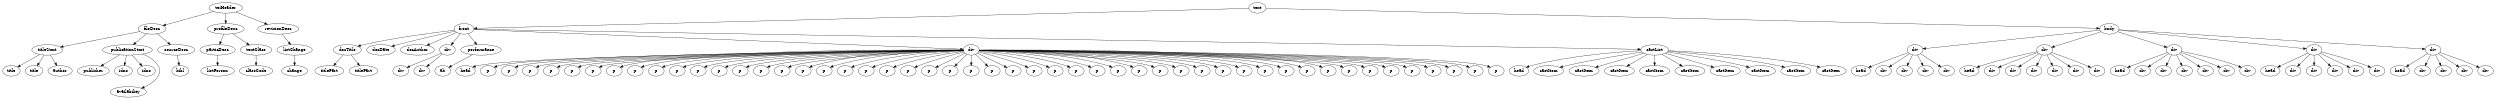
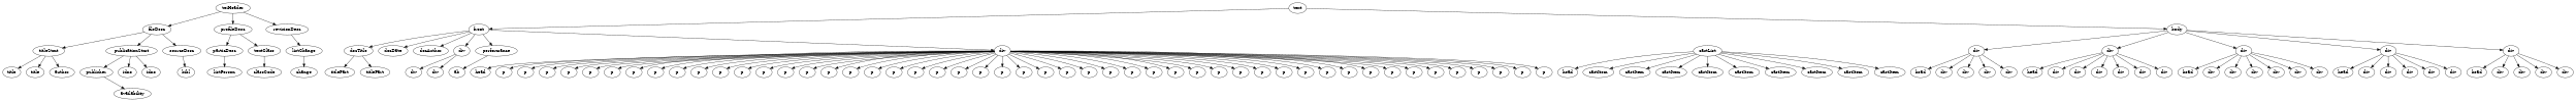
  digraph {
    n1 [label=teiHeader]
    n2 [label=fileDesc]
    n3 [label=profileDesc]
    n4 [label=revisionDesc]
    n5 [label=text]
    n6 [label=front]
    n7 [label=body]
    n8 [label=titleStmt]
    n9 [label=publicationStmt]
    n10 [label=sourceDesc]
    n11 [label=particDesc]
    n12 [label=textClass]
    n13 [label=listChange]
    n14 [label=title]
    n15 [label=title]
    n16 [label=author]
    n17 [label=publisher]
    n18 [label=idno]
    n19 [label=idno]
    n20 [label=availability]
    n21 [label=bibl]
    n22 [label=listPerson]
    n23 [label=classCode]
    n24 [label=change]
    n25 [label=docTitle]
    n26 [label=docDate]
    n27 [label=docAuthor]
    n28 [label=div]
    n29 [label=performance]
    n30 [label=div]
    n31 [label=castList]
    n32 [label=div]
    n33 [label=div]
    n34 [label=div]
    n35 [label=div]
    n36 [label=div]
    n37 [label=titlePart]
    n38 [label=titlePart]
    n39 [label=div]
    n40 [label=div]
    n41 [label=ab]
    n42 [label=head]
    n43 [label=p]
    n44 [label=p]
    n45 [label=p]
    n46 [label=p]
    n47 [label=p]
    n48 [label=p]
    n49 [label=p]
    n50 [label=p]
    n51 [label=p]
    n52 [label=p]
    n53 [label=p]
    n54 [label=p]
    n55 [label=p]
    n56 [label=p]
    n57 [label=p]
    n58 [label=p]
    n59 [label=p]
    n60 [label=p]
    n61 [label=p]
    n62 [label=p]
    n63 [label=p]
    n64 [label=p]
    n65 [label=p]
    n66 [label=p]
    n67 [label=p]
    n68 [label=p]
    n69 [label=p]
    n70 [label=p]
    n71 [label=p]
    n72 [label=p]
    n73 [label=p]
    n74 [label=p]
    n75 [label=p]
    n76 [label=p]
    n77 [label=p]
    n78 [label=p]
    n79 [label=p]
    n80 [label=p]
    n81 [label=p]
    n82 [label=p]
    n83 [label=p]
    n84 [label=p]
    n85 [label=p]
    n86 [label=p]
    n87 [label=p]
    n88 [label=p]
    n89 [label=p]
    n90 [label=p]
    n91 [label=p]
    n92 [label=head]
    n93 [label=castItem]
    n94 [label=castItem]
    n95 [label=castItem]
    n96 [label=castItem]
    n97 [label=castItem]
    n98 [label=castItem]
    n99 [label=castItem]
    n100 [label=castItem]
    n101 [label=castItem]
    n102 [label=head]
    n103 [label=div]
    n104 [label=div]
    n105 [label=div]
    n106 [label=div]
    n107 [label=head]
    n108 [label=div]
    n109 [label=div]
    n110 [label=div]
    n111 [label=div]
    n112 [label=div]
    n113 [label=div]
    n114 [label=head]
    n115 [label=div]
    n116 [label=div]
    n117 [label=div]
    n118 [label=div]
    n119 [label=div]
    n120 [label=div]
    n121 [label=head]
    n122 [label=div]
    n123 [label=div]
    n124 [label=div]
    n125 [label=div]
    n126 [label=div]
    n127 [label=head]
    n128 [label=div]
    n129 [label=div]
    n130 [label=div]
    n131 [label=div]
    n1 -> n2
    n1 -> n3
    n1 -> n4
    n2 -> n8
    n2 -> n9
    n2 -> n10
    n3 -> n11
    n3 -> n12
    n4 -> n13
    n5 -> n6
    n5 -> n7
    n6 -> n25
    n6 -> n26
    n6 -> n27
    n6 -> n28
    n6 -> n29
    n6 -> n30
-   n6 -> n31
    n7 -> n32
    n7 -> n33
    n7 -> n34
    n7 -> n35
    n7 -> n36
    n8 -> n14
    n8 -> n15
    n8 -> n16
    n9 -> n17
    n9 -> n18
    n9 -> n19
-   n9 -> n20
+   n17 -> n20
    n10 -> n21
    n11 -> n22
    n12 -> n23
    n13 -> n24
    n25 -> n37
    n25 -> n38
    n28 -> n39
    n28 -> n40
    n29 -> n41
    n30 -> n42
    n30 -> n43
    n30 -> n44
    n30 -> n45
    n30 -> n46
    n30 -> n47
    n30 -> n48
    n30 -> n49
    n30 -> n50
    n30 -> n51
    n30 -> n52
    n30 -> n53
    n30 -> n54
    n30 -> n55
    n30 -> n56
    n30 -> n57
    n30 -> n58
    n30 -> n59
    n30 -> n60
    n30 -> n61
    n30 -> n62
    n30 -> n63
    n30 -> n64
    n30 -> n65
    n30 -> n66
    n30 -> n67
    n30 -> n68
    n30 -> n69
    n30 -> n70
    n30 -> n71
    n30 -> n72
    n30 -> n73
    n30 -> n74
    n30 -> n75
    n30 -> n76
    n30 -> n77
    n30 -> n78
    n30 -> n79
    n30 -> n80
    n30 -> n81
    n30 -> n82
    n30 -> n83
    n30 -> n84
    n30 -> n85
    n30 -> n86
    n30 -> n87
    n30 -> n88
    n30 -> n89
    n30 -> n90
    n30 -> n91
    n31 -> n92
    n31 -> n93
    n31 -> n94
    n31 -> n95
    n31 -> n96
    n31 -> n97
    n31 -> n98
    n31 -> n99
    n31 -> n100
    n31 -> n101
    n32 -> n102
    n32 -> n103
    n32 -> n104
    n32 -> n105
    n32 -> n106
    n33 -> n107
    n33 -> n108
    n33 -> n109
    n33 -> n110
    n33 -> n111
    n33 -> n112
    n33 -> n113
    n34 -> n114
    n34 -> n115
    n34 -> n116
    n34 -> n117
    n34 -> n118
    n34 -> n119
    n34 -> n120
    n35 -> n121
    n35 -> n122
    n35 -> n123
    n35 -> n124
    n35 -> n125
    n35 -> n126
    n36 -> n127
    n36 -> n128
    n36 -> n129
    n36 -> n130
    n36 -> n131
  }
